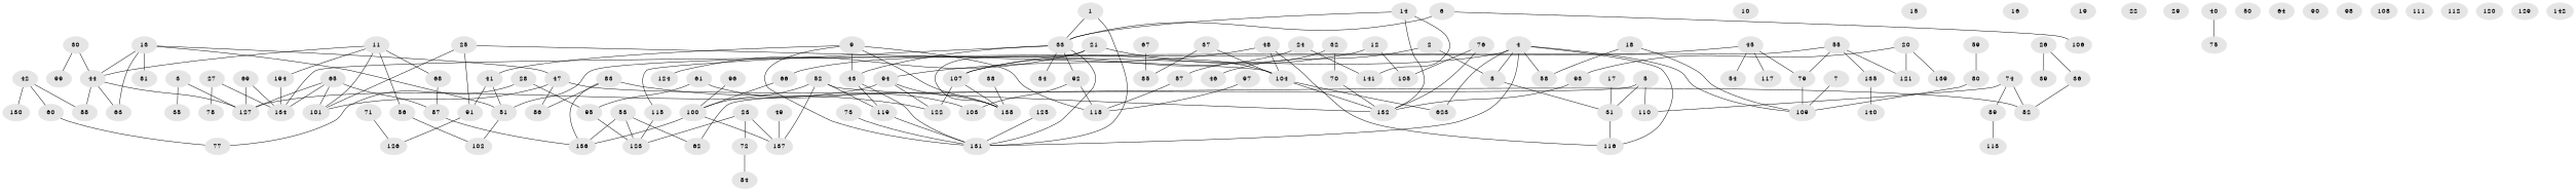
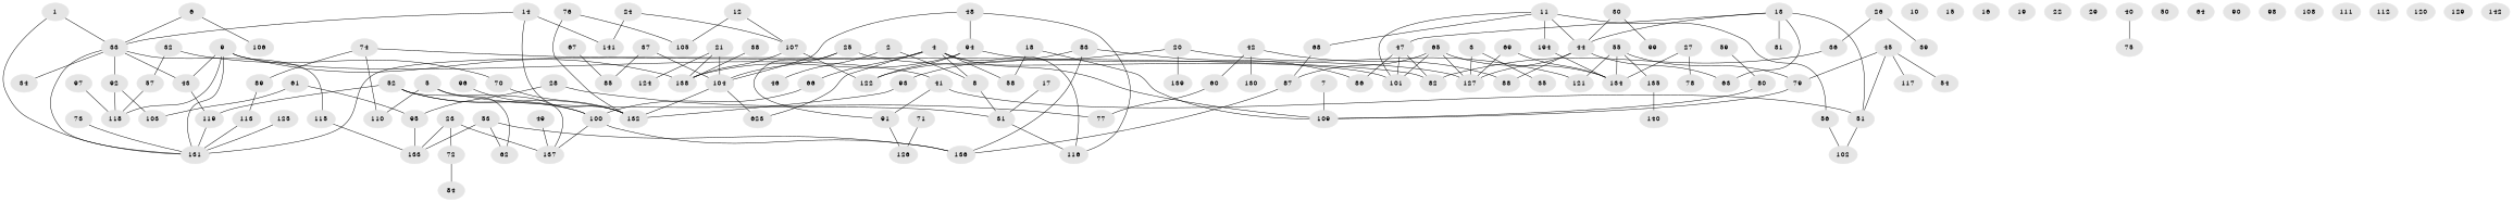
  graph {
    node [color=gray90 style=filled]
    1
    33
    131
    43
    34
    92
    115
    2
    8
    46
    31
    3
    35
    127
    4
    58
    66
    109
    116
    n20 [label=623]
    100
    5
    62
    110
    6
    106
    7
    9
    41
    118
    138
    51
    91
    119
    10
    11
    44
    56
    68
    101
    n41 [label=194]
    63
    88
    102
    87
    134
    12
    105
    107
    122
    13
    47
    81
    82
    86
    14
    132
    141
    15
    16
    17
    18
    19
    20
    93
    121
    139
    21
    104
    124
    22
    23
    72
-   133 [label=123]
+   133
    137
    84
    24
    25
    126
    26
    36
    39
    27
    78
    28
    77
    95
    29
    30
    99
    32
    57
    70
    103
    37
    85
    38
    40
    75
    42
    60
    130
    45
    54
    79
    117
    48
    94
    49
    50
    52
    136
    53
    55
    135
    140
    59
    80
    61
    64
    65
    67
    69
    71
    73
    74
    89
    113
    76
    83
    90
    96
    97
    98
    108
    111
    112
    120
    125
    129
    142
    1 -- 33
    1 -- 131
    33 -- 131
    33 -- 43
    33 -- 34
    33 -- 92
    33 -- 115
    43 -- 119
    92 -- 118
    92 -- 103
    115 -- 133
    2 -- 8
    2 -- 46
    8 -- 31
    31 -- 116
    3 -- 35
    3 -- 127
    4 -- 131
    4 -- 8
    4 -- 58
    4 -- 66
    4 -- 109
    4 -- 116
    4 -- n20
    66 -- 100
    100 -- 137
    100 -- 136
    5 -- 31
    5 -- 62
    5 -- 110
    6 -- 33
    6 -- 106
    7 -- 109
    9 -- 131
    9 -- 43
    9 -- 41
    9 -- 118
    9 -- 138
    41 -- 51
    41 -- 91
    51 -- 102
    91 -- 126
    119 -- 131
    11 -- 44
    11 -- 56
    11 -- 68
    11 -- 101
    11 -- n41
    44 -- 127
    44 -- 63
    44 -- 88
    56 -- 102
    68 -- 87
    n41 -- 134
    87 -- 136
    12 -- 105
    12 -- 107
    107 -- 138
    107 -- 122
    13 -- 51
    13 -- 44
    13 -- 63
    13 -- 47
    13 -- 81
    47 -- 101
    47 -- 82
    47 -- 86
    14 -- 33
    14 -- 132
    14 -- 141
    17 -- 31
    18 -- 58
    18 -- 109
    20 -- 93
    20 -- 121
    20 -- 139
    93 -- 132
    21 -- 138
    21 -- 104
    21 -- 124
    104 -- n20
    104 -- 132
    23 -- 72
    23 -- 133
    23 -- 137
    72 -- 84
    24 -- 107
    24 -- 141
    25 -- 91
    25 -- 101
    25 -- 104
    26 -- 36
    26 -- 39
    36 -- 82
    27 -- 134
    27 -- 78
    28 -- 77
    28 -- 95
    95 -- 133
    30 -- 44
    30 -- 99
    32 -- 57
    32 -- 70
    57 -- 118
    70 -- 132
    37 -- 104
    37 -- 85
    38 -- 138
    40 -- 75
    42 -- 88
    42 -- 60
    42 -- 130
    60 -- 77
    45 -- 51
    45 -- 54
    45 -- 79
    45 -- 117
    79 -- 109
    48 -- 116
    48 -- 104
    48 -- 94
    94 -- 127
    94 -- 138
    94 -- 122
    49 -- 137
    52 -- 100
    52 -- 119
    52 -- 132
    52 -- 137
    53 -- 62
    53 -- 133
    53 -- 136
    55 -- 134
    55 -- 121
    55 -- 79
    55 -- 135
    135 -- 140
    59 -- 80
    80 -- 109
    61 -- 95
    61 -- 103
    65 -- 127
    65 -- 101
    65 -- 87
    65 -- 134
    67 -- 85
    69 -- 127
    69 -- 134
    71 -- 126
    73 -- 131
    74 -- 110
    74 -- 82
    74 -- 89
    89 -- 113
-   43 -- 131
+   113 -- 131
    76 -- 105
    76 -- 132
    83 -- 122
    83 -- 86
    83 -- 136
    96 -- 100
    97 -- 118
    125 -- 131
  }
